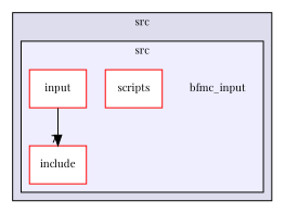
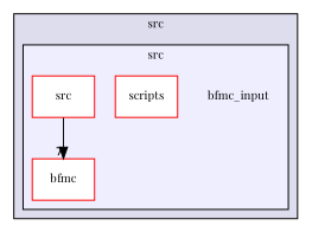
  digraph {
    compound=true
    fontname="Playfair Display"
    node [fontname="Playfair Display" fontsize=10 shape=box color=red fillcolor=white style=filled]
    n1 [label=bfmc_input shape=plaintext color="" fillcolor="" style=""]
-   n2 [label=include]
+   n2 [label=bfmc]
    n3 [label=scripts]
-   n4 [label=input]
+   n4 [label=src]
    subgraph cluster_1 {
      bgcolor="#ddddee"
      fontsize=10
      label=src
      pencolor=black
      subgraph cluster_2 {
        bgcolor="#eeeeff"
        fontsize=10
        pencolor=black
        n1
        n2
        n3
        n4
      }
    }
    n4 -> n2 [headlabel=7 labeldistance=1.5 labelfontname=Helvetica labelfontsize=10 fontname="Playfair Display"]
  }
